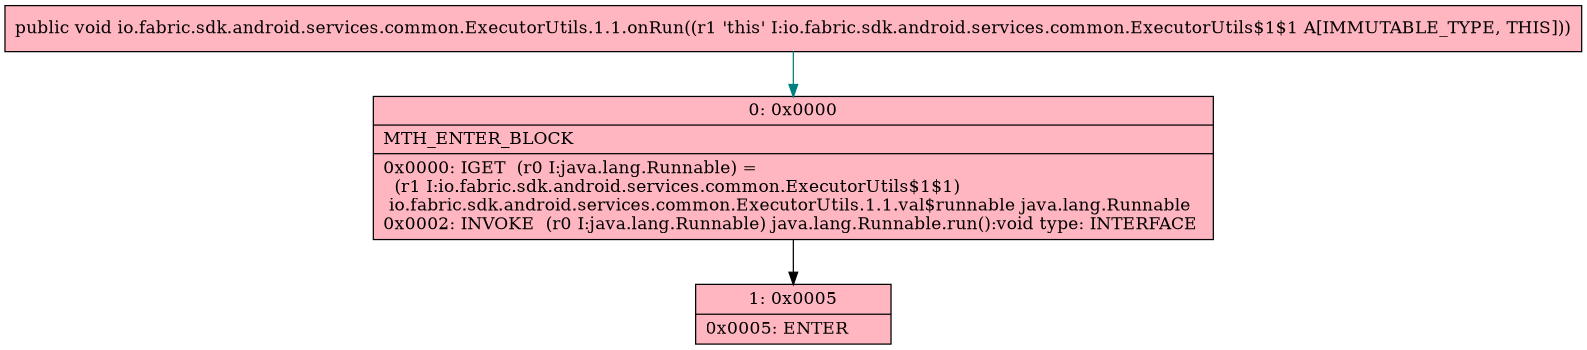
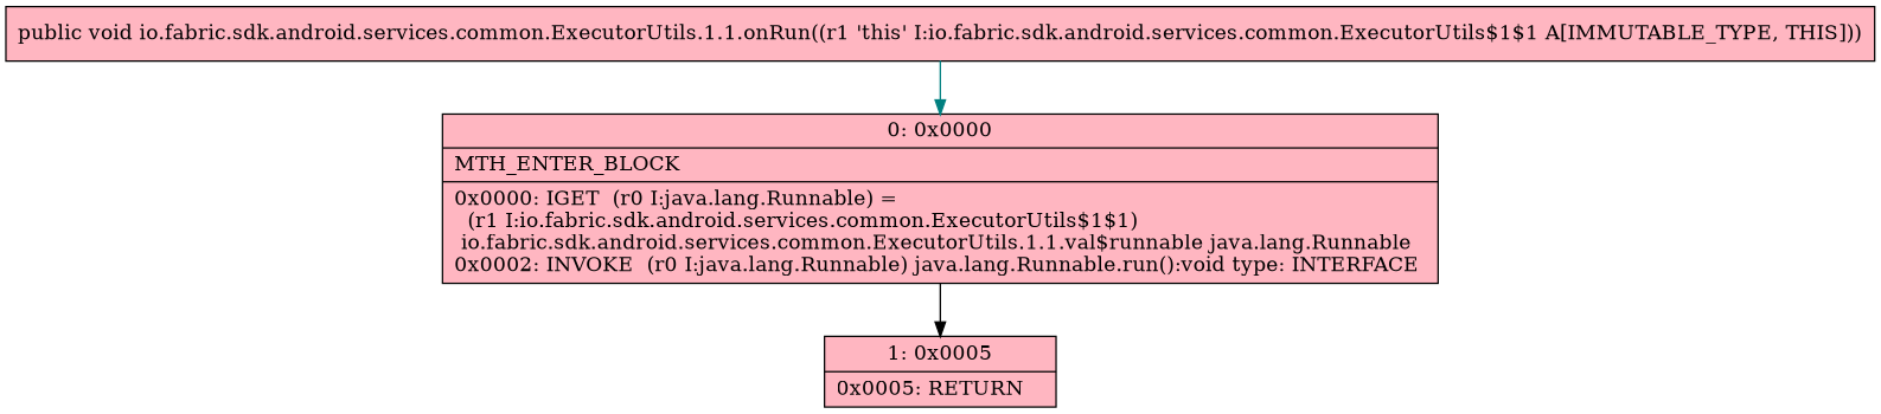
  digraph {
    node [shape=record style=filled fillcolor=lightpink color=black]
    n1 [label="{0\:\ 0x0000|MTH_ENTER_BLOCK\l|0x0000: IGET  (r0 I:java.lang.Runnable) = \l  (r1 I:io.fabric.sdk.android.services.common.ExecutorUtils$1$1)\l io.fabric.sdk.android.services.common.ExecutorUtils.1.1.val$runnable java.lang.Runnable \l0x0002: INVOKE  (r0 I:java.lang.Runnable) java.lang.Runnable.run():void type: INTERFACE \l}"]
-   n2 [label="{1\:\ 0x0005|0x0005: ENTER   \l}"]
+   n2 [label="{1\:\ 0x0005|0x0005: RETURN   \l}"]
    n3 [label="{public void io.fabric.sdk.android.services.common.ExecutorUtils.1.1.onRun((r1 'this' I:io.fabric.sdk.android.services.common.ExecutorUtils$1$1 A[IMMUTABLE_TYPE, THIS])) }"]
    n1 -> n2 [color=black]
    n3 -> n1 [color=teal]
  }
